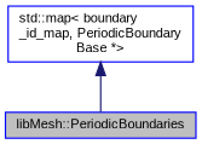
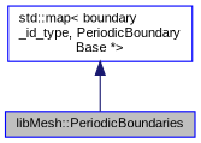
  digraph {
    fontname="Liberation Sans"
    node [color=blue fontname="Liberation Sans" fontsize=10 shape=record style=filled]
    n1 [fillcolor=grey75 fontcolor=black height=0.2 label="libMesh::PeriodicBoundaries" width=0.4]
-   n2 [fillcolor=white height=0.2 label="std::map\< boundary\l_id_map, PeriodicBoundary\lBase *\>" width=0.4]
+   n2 [fillcolor=white height=0.2 label="std::map\< boundary\l_id_type, PeriodicBoundary\lBase *\>" width=0.4]
    n2 -> n1 [color=midnightblue dir=back fontname="Liberation Sans" fontsize=10 labelfontname=Helvetica labelfontsize=10 style=solid]
  }
